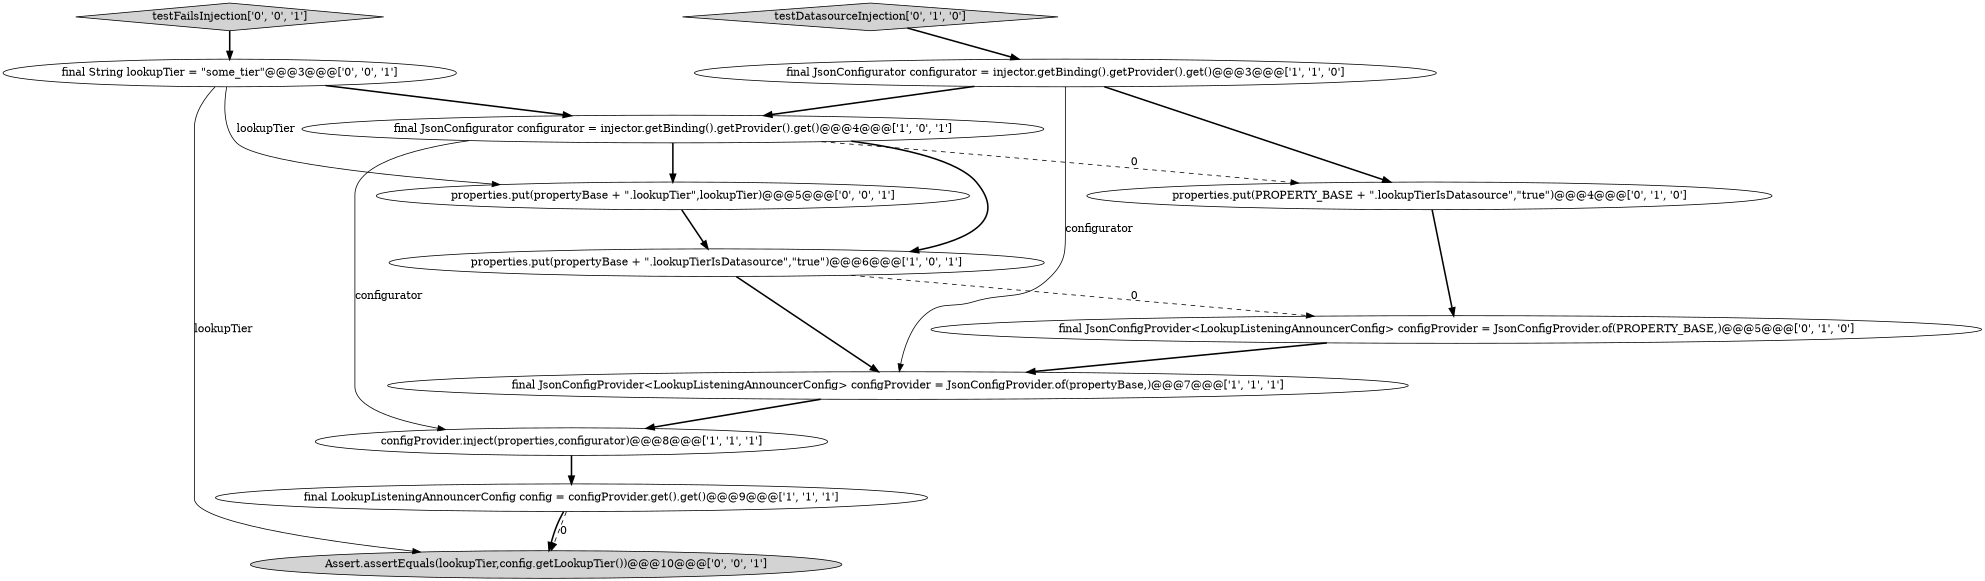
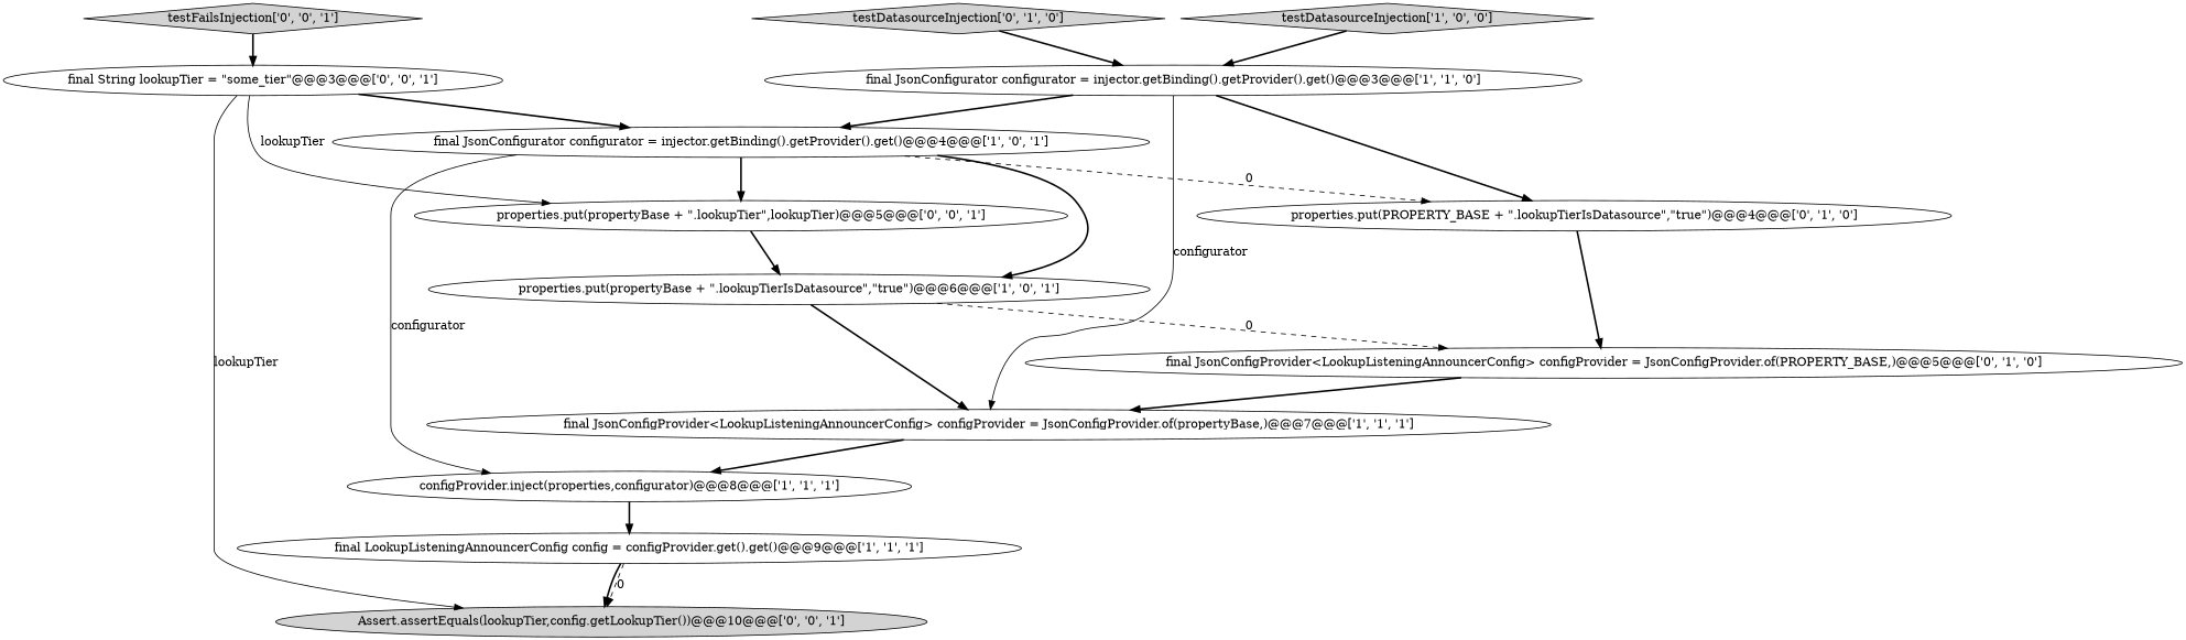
  digraph {
    node [fillcolor=white shape=ellipse style=filled]
    edge [style=bold]
    n1 [label="properties.put(propertyBase + \".lookupTierIsDatasource\",\"true\")@@@6@@@['1', '0', '1']"]
    n2 [label="final JsonConfigProvider<LookupListeningAnnouncerConfig> configProvider = JsonConfigProvider.of(propertyBase,)@@@7@@@['1', '1', '1']"]
    n3 [label="final JsonConfigProvider<LookupListeningAnnouncerConfig> configProvider = JsonConfigProvider.of(PROPERTY_BASE,)@@@5@@@['0', '1', '0']"]
    n4 [label="configProvider.inject(properties,configurator)@@@8@@@['1', '1', '1']"]
    n5 [label="final JsonConfigurator configurator = injector.getBinding().getProvider().get()@@@4@@@['1', '0', '1']"]
    n6 [label="properties.put(PROPERTY_BASE + \".lookupTierIsDatasource\",\"true\")@@@4@@@['0', '1', '0']"]
    n7 [label="properties.put(propertyBase + \".lookupTier\",lookupTier)@@@5@@@['0', '0', '1']"]
    n8 [label="final LookupListeningAnnouncerConfig config = configProvider.get().get()@@@9@@@['1', '1', '1']"]
    n9 [fillcolor=lightgray label="Assert.assertEquals(lookupTier,config.getLookupTier())@@@10@@@['0', '0', '1']"]
    n10 [fillcolor=lightgray label="testFailsInjection['0', '0', '1']" shape=diamond]
    n11 [label="final String lookupTier = \"some_tier\"@@@3@@@['0', '0', '1']"]
    n12 [fillcolor=lightgray label="testDatasourceInjection['0', '1', '0']" shape=diamond]
    n13 [label="final JsonConfigurator configurator = injector.getBinding().getProvider().get()@@@3@@@['1', '1', '0']"]
+   n14 [fillcolor=lightgray label="testDatasourceInjection['1', '0', '0']" shape=diamond]
    n1 -> n2
    n1 -> n3 [label=0 style=dashed]
    n2 -> n4
    n3 -> n2
    n4 -> n8
    n5 -> n1
    n5 -> n4 [label=configurator style=solid]
    n5 -> n6 [label=0 style=dashed]
    n5 -> n7
    n6 -> n3
    n7 -> n1
    n8 -> n9 [label=0 style=dashed]
    n8 -> n9
    n10 -> n11
    n11 -> n5
    n11 -> n7 [label=lookupTier style=solid]
    n11 -> n9 [label=lookupTier style=solid]
    n12 -> n13
    n13 -> n2 [label=configurator style=solid]
    n13 -> n5
    n13 -> n6
+   n14 -> n13
  }
